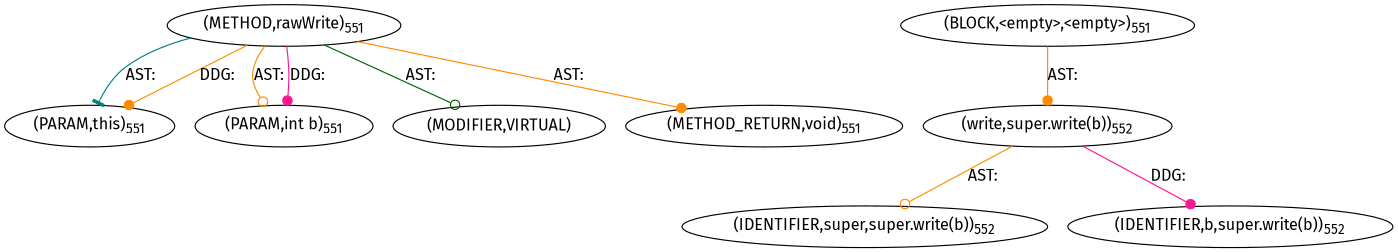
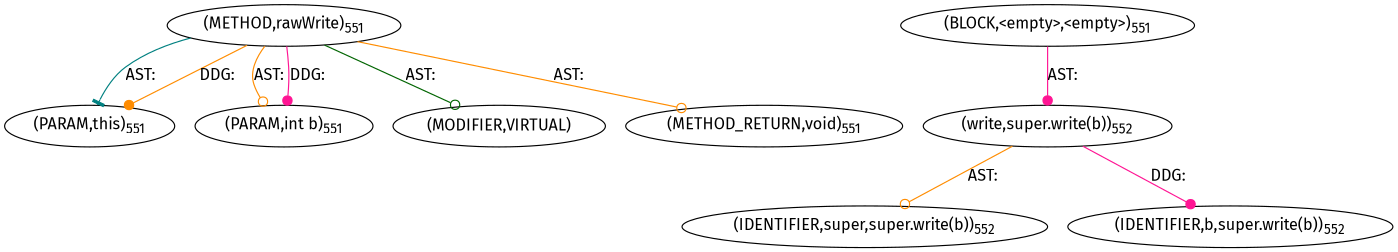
  digraph {
    fontname="Fira Sans"
    node [fontname="Fira Sans"]
    edge [arrowhead=dot color=darkorange fontname="Fira Sans"]
    n1 [label=<(METHOD,rawWrite)<SUB>551</SUB>>]
    n2 [label=<(PARAM,this)<SUB>551</SUB>>]
    n3 [label=<(PARAM,int b)<SUB>551</SUB>>]
    n4 [label=<(MODIFIER,VIRTUAL)>]
    n5 [label=<(METHOD_RETURN,void)<SUB>551</SUB>>]
    n6 [label=<(BLOCK,&lt;empty&gt;,&lt;empty&gt;)<SUB>551</SUB>>]
    n7 [label=<(write,super.write(b))<SUB>552</SUB>>]
    n8 [label=<(IDENTIFIER,super,super.write(b))<SUB>552</SUB>>]
    n9 [label=<(IDENTIFIER,b,super.write(b))<SUB>552</SUB>>]
    n1 -> n2 [arrowhead=tee color=teal label="AST: "]
    n1 -> n2 [label="DDG: "]
    n1 -> n3 [arrowhead=odot label="AST: "]
    n1 -> n3 [color=deeppink label="DDG: "]
    n1 -> n4 [arrowhead=odot color=darkgreen label="AST: "]
-   n1 -> n5 [label="AST: "]
-   n6 -> n7 [label="AST: "]
+   n1 -> n5 [arrowhead=odot label="AST: "]
+   n6 -> n7 [color=deeppink label="AST: "]
    n7 -> n8 [arrowhead=odot label="AST: "]
    n7 -> n9 [color=deeppink label="DDG: "]
  }
